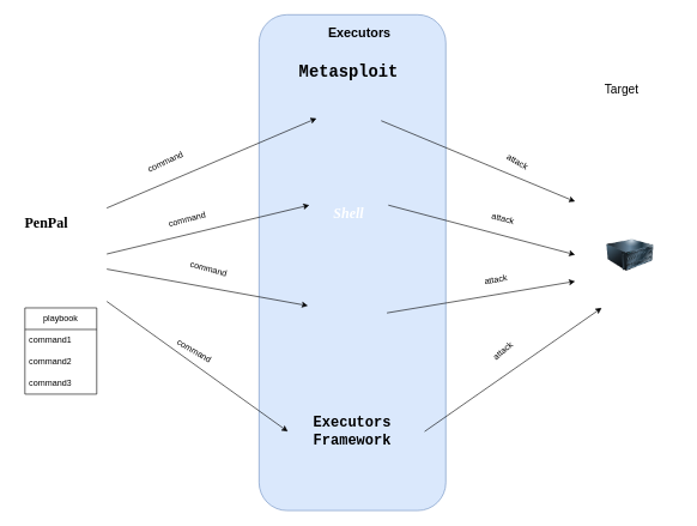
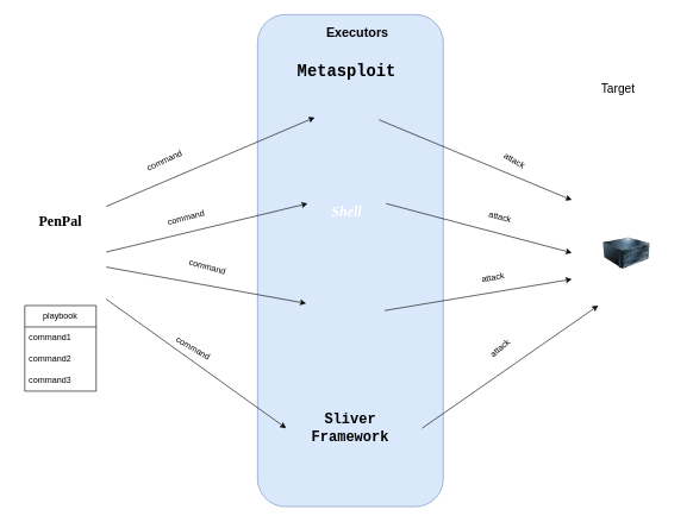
  <mxCell id="0" />
  <mxCell id="1" parent="0" />
  <mxCell id="2" value="" style="rounded=1;whiteSpace=wrap;html=1;fillColor=#dae8fc;strokeColor=#6c8ebf;" parent="1" vertex="1"><mxGeometry x="360" y="20" width="260" height="690" as="geometry" /></mxCell>
  <mxCell id="3" style="rounded=0;orthogonalLoop=1;jettySize=auto;html=1;exitX=1;exitY=0.5;exitDx=0;exitDy=0;entryX=0;entryY=0.5;entryDx=0;entryDy=0;" parent="1" source="4" target="16" edge="1"><mxGeometry relative="1" as="geometry" /></mxCell>
  <mxCell id="4" value="" style="shape=image;html=1;verticalAlign=top;verticalLabelPosition=bottom;labelBackgroundColor=#ffffff;imageAspect=0;aspect=fixed;image=https://cdn2.iconfinder.com/data/icons/atrous/512/command_line_prompt_shell-128.png" parent="1" vertex="1"><mxGeometry x="430" y="230" width="110" height="110" as="geometry" /></mxCell>
  <mxCell id="5" style="rounded=0;orthogonalLoop=1;jettySize=auto;html=1;exitX=1;exitY=0;exitDx=0;exitDy=0;" parent="1" source="7" edge="1"><mxGeometry relative="1" as="geometry"><mxPoint x="440" y="164.228" as="targetPoint" /></mxGeometry></mxCell>
  <mxCell id="6" style="rounded=0;orthogonalLoop=1;jettySize=auto;html=1;exitX=1;exitY=0.5;exitDx=0;exitDy=0;entryX=0;entryY=0.5;entryDx=0;entryDy=0;" parent="1" source="7" target="4" edge="1"><mxGeometry relative="1" as="geometry" /></mxCell>
  <mxCell id="7" value="" style="shape=image;html=1;verticalAlign=top;verticalLabelPosition=bottom;labelBackgroundColor=#ffffff;imageAspect=0;aspect=fixed;image=https://cdn0.iconfinder.com/data/icons/kameleon-free-pack-rounded/110/Hacker-128.png" parent="1" vertex="1"><mxGeometry x="20" y="289" width="128" height="128" as="geometry" /></mxCell>
  <mxCell id="8" style="rounded=0;orthogonalLoop=1;jettySize=auto;html=1;exitX=1;exitY=0.25;exitDx=0;exitDy=0;" parent="1" source="10" target="14" edge="1"><mxGeometry relative="1" as="geometry" /></mxCell>
  <mxCell id="9" style="rounded=0;orthogonalLoop=1;jettySize=auto;html=1;exitX=1;exitY=1;exitDx=0;exitDy=0;entryX=0;entryY=0.5;entryDx=0;entryDy=0;" parent="1" source="10" edge="1"><mxGeometry relative="1" as="geometry"><mxPoint x="400" y="600" as="targetPoint" /></mxGeometry></mxCell>
  <mxCell id="10" value="" style="shape=image;html=1;verticalAlign=top;verticalLabelPosition=bottom;labelBackgroundColor=#ffffff;imageAspect=0;aspect=fixed;image=https://cdn2.iconfinder.com/data/icons/valentine-day-16/512/706_pen_love_heart_wedding_valentine_valentines_day_love-128.png" parent="1" vertex="1"><mxGeometry x="88" y="359" width="60" height="60" as="geometry" /></mxCell>
  <mxCell id="11" style="rounded=0;orthogonalLoop=1;jettySize=auto;html=1;exitX=1;exitY=0.75;exitDx=0;exitDy=0;entryX=0;entryY=0;entryDx=0;entryDy=0;" parent="1" target="16" edge="1"><mxGeometry relative="1" as="geometry"><mxPoint x="530" y="167.5" as="sourcePoint" /></mxGeometry></mxCell>
  <mxCell id="12" value="&lt;font style=&quot;font-size: 20px;&quot; face=&quot;Times New Roman&quot; color=&quot;#ffffff&quot;&gt;&lt;b style=&quot;font-size: 20px;&quot;&gt;Shell&lt;/b&gt;&lt;/font&gt;" style="text;html=1;align=center;verticalAlign=middle;whiteSpace=wrap;rounded=0;fontSize=20;fontStyle=2" parent="1" vertex="1"><mxGeometry x="455" y="280" width="60" height="30" as="geometry" /></mxCell>
  <mxCell id="13" style="rounded=0;orthogonalLoop=1;jettySize=auto;html=1;exitX=1;exitY=0.5;exitDx=0;exitDy=0;entryX=0;entryY=0.75;entryDx=0;entryDy=0;" parent="1" source="14" target="16" edge="1"><mxGeometry relative="1" as="geometry" /></mxCell>
  <mxCell id="14" value="" style="shape=image;html=1;verticalAlign=top;verticalLabelPosition=bottom;labelBackgroundColor=#ffffff;imageAspect=0;aspect=fixed;image=https://cdn4.iconfinder.com/data/icons/humility-icons-MERGE/48x48/apps/gnome-remote-shell.png" parent="1" vertex="1"><mxGeometry x="428" y="380" width="110" height="110" as="geometry" /></mxCell>
  <mxCell id="15" style="rounded=0;orthogonalLoop=1;jettySize=auto;html=1;exitX=1;exitY=0.5;exitDx=0;exitDy=0;entryX=0.25;entryY=1;entryDx=0;entryDy=0;" parent="1" target="16" edge="1"><mxGeometry relative="1" as="geometry"><mxPoint x="590.48" y="600" as="sourcePoint" /></mxGeometry></mxCell>
  <mxCell id="16" value="" style="shape=image;html=1;verticalAlign=top;verticalLabelPosition=bottom;labelBackgroundColor=#ffffff;imageAspect=0;aspect=fixed;image=https://cdn4.iconfinder.com/data/icons/essentials-71/24/048_-_Target-128.png" parent="1" vertex="1"><mxGeometry x="800" y="280" width="148" height="148" as="geometry" /></mxCell>
  <mxCell id="17" value="" style="image;html=1;image=img/lib/clip_art/computers/Server_128x128.png" parent="1" vertex="1"><mxGeometry x="844" y="319.5" width="66" height="70.5" as="geometry" /></mxCell>
- <mxCell id="18" value="&lt;font size=&quot;1&quot; face=&quot;Garamond&quot;&gt;&lt;b style=&quot;font-size: 20px;&quot;&gt;PenPal&lt;/b&gt;&lt;/font&gt;" style="text;strokeColor=none;align=center;fillColor=none;html=1;verticalAlign=middle;whiteSpace=wrap;rounded=0;" parent="1" vertex="1"><mxGeometry x="41" y="299" width="46" height="20" as="geometry" /></mxCell>
+ <mxCell id="18" value="&lt;font size=&quot;1&quot; face=&quot;Garamond&quot;&gt;&lt;b style=&quot;font-size: 20px;&quot;&gt;PenPal&lt;/b&gt;&lt;/font&gt;" style="text;strokeColor=none;align=center;fillColor=none;html=1;verticalAlign=middle;whiteSpace=wrap;rounded=0;" parent="1" vertex="1"><mxGeometry x="61" y="299" width="46" height="20" as="geometry" /></mxCell>
  <mxCell id="19" value="&lt;font style=&quot;font-size: 17px;&quot;&gt;Target&lt;/font&gt;" style="text;strokeColor=none;align=center;fillColor=none;html=1;verticalAlign=middle;whiteSpace=wrap;rounded=0;" parent="1" vertex="1"><mxGeometry x="835" y="110" width="60" height="30" as="geometry" /></mxCell>
  <mxCell id="20" value="playbook" style="swimlane;fontStyle=0;childLayout=stackLayout;horizontal=1;startSize=30;horizontalStack=0;resizeParent=1;resizeParentMax=0;resizeLast=0;collapsible=1;marginBottom=0;whiteSpace=wrap;html=1;" parent="1" vertex="1"><mxGeometry x="34" y="428" width="100" height="120" as="geometry" /></mxCell>
  <mxCell id="21" value="command1" style="text;strokeColor=none;fillColor=none;align=left;verticalAlign=middle;spacingLeft=4;spacingRight=4;overflow=hidden;points=[[0,0.5],[1,0.5]];portConstraint=eastwest;rotatable=0;whiteSpace=wrap;html=1;" parent="20" vertex="1"><mxGeometry y="30" width="100" height="30" as="geometry" /></mxCell>
  <mxCell id="22" value="command2" style="text;strokeColor=none;fillColor=none;align=left;verticalAlign=middle;spacingLeft=4;spacingRight=4;overflow=hidden;points=[[0,0.5],[1,0.5]];portConstraint=eastwest;rotatable=0;whiteSpace=wrap;html=1;" parent="20" vertex="1"><mxGeometry y="60" width="100" height="30" as="geometry" /></mxCell>
  <mxCell id="23" value="command3" style="text;strokeColor=none;fillColor=none;align=left;verticalAlign=middle;spacingLeft=4;spacingRight=4;overflow=hidden;points=[[0,0.5],[1,0.5]];portConstraint=eastwest;rotatable=0;whiteSpace=wrap;html=1;" parent="20" vertex="1"><mxGeometry y="90" width="100" height="30" as="geometry" /></mxCell>
  <mxCell id="24" value="&lt;font style=&quot;font-size: 18px;&quot;&gt;&lt;b&gt;Executors&lt;/b&gt;&lt;/font&gt;" style="text;strokeColor=none;align=center;fillColor=none;html=1;verticalAlign=middle;whiteSpace=wrap;rounded=0;" parent="1" vertex="1"><mxGeometry x="470" y="30" width="60" height="30" as="geometry" /></mxCell>
  <mxCell id="25" value="command" style="text;strokeColor=none;align=center;fillColor=none;html=1;verticalAlign=middle;whiteSpace=wrap;rounded=0;rotation=-25;" parent="1" vertex="1"><mxGeometry x="190" y="210" width="80" height="30" as="geometry" /></mxCell>
  <mxCell id="26" value="command" style="text;strokeColor=none;align=center;fillColor=none;html=1;verticalAlign=middle;whiteSpace=wrap;rounded=0;rotation=-15;" parent="1" vertex="1"><mxGeometry x="220" y="289.5" width="80" height="30" as="geometry" /></mxCell>
  <mxCell id="27" value="command" style="text;strokeColor=none;align=center;fillColor=none;html=1;verticalAlign=middle;whiteSpace=wrap;rounded=0;rotation=15;" parent="1" vertex="1"><mxGeometry x="250" y="359" width="80" height="30" as="geometry" /></mxCell>
  <mxCell id="28" value="command" style="text;strokeColor=none;align=center;fillColor=none;html=1;verticalAlign=middle;whiteSpace=wrap;rounded=0;rotation=30;" parent="1" vertex="1"><mxGeometry x="230" y="473" width="80" height="30" as="geometry" /></mxCell>
  <mxCell id="29" value="attack" style="text;strokeColor=none;align=center;fillColor=none;html=1;verticalAlign=middle;whiteSpace=wrap;rounded=0;rotation=30;" parent="1" vertex="1"><mxGeometry x="680" y="210" width="80" height="30" as="geometry" /></mxCell>
  <mxCell id="30" value="attack" style="text;strokeColor=none;align=center;fillColor=none;html=1;verticalAlign=middle;whiteSpace=wrap;rounded=0;rotation=15;" parent="1" vertex="1"><mxGeometry x="660" y="289" width="80" height="30" as="geometry" /></mxCell>
  <mxCell id="31" value="attack" style="text;strokeColor=none;align=center;fillColor=none;html=1;verticalAlign=middle;whiteSpace=wrap;rounded=0;rotation=-10;" parent="1" vertex="1"><mxGeometry x="650" y="374" width="80" height="30" as="geometry" /></mxCell>
  <mxCell id="32" value="attack" style="text;strokeColor=none;align=center;fillColor=none;html=1;verticalAlign=middle;whiteSpace=wrap;rounded=0;rotation=-40;" parent="1" vertex="1"><mxGeometry x="660" y="473" width="80" height="30" as="geometry" /></mxCell>
  <mxCell id="33" value="Metasploit" style="text;html=1;strokeColor=none;fillColor=none;align=center;verticalAlign=middle;whiteSpace=wrap;rounded=0;fontStyle=1;fontSize=23;fontFamily=Courier New;" vertex="1" parent="1"><mxGeometry x="455" y="85" width="60" height="30" as="geometry" /></mxCell>
- <mxCell id="34" value="&lt;div style=&quot;font-size: 20px;&quot;&gt;&lt;font style=&quot;font-size: 20px;&quot;&gt;&lt;span style=&quot;font-size: 20px;&quot;&gt;Executors&lt;/span&gt;&lt;/font&gt;&lt;/div&gt;&lt;div style=&quot;font-size: 20px;&quot;&gt;&lt;font style=&quot;font-size: 20px;&quot;&gt;&lt;span style=&quot;font-size: 20px;&quot;&gt;Framework&lt;/span&gt;&lt;/font&gt;&lt;br style=&quot;font-size: 20px;&quot;&gt;&lt;/div&gt;" style="text;html=1;strokeColor=none;fillColor=none;align=center;verticalAlign=middle;whiteSpace=wrap;rounded=0;fontFamily=Courier New;fontSize=20;fontStyle=1" vertex="1" parent="1"><mxGeometry x="410" y="570" width="160" height="60" as="geometry" /></mxCell>
+ <mxCell id="34" value="&lt;div style=&quot;font-size: 20px;&quot;&gt;&lt;font style=&quot;font-size: 20px;&quot;&gt;&lt;span style=&quot;font-size: 20px;&quot;&gt;Sliver&lt;/span&gt;&lt;/font&gt;&lt;/div&gt;&lt;div style=&quot;font-size: 20px;&quot;&gt;&lt;font style=&quot;font-size: 20px;&quot;&gt;&lt;span style=&quot;font-size: 20px;&quot;&gt;Framework&lt;/span&gt;&lt;/font&gt;&lt;br style=&quot;font-size: 20px;&quot;&gt;&lt;/div&gt;" style="text;html=1;strokeColor=none;fillColor=none;align=center;verticalAlign=middle;whiteSpace=wrap;rounded=0;fontFamily=Courier New;fontSize=20;fontStyle=1" vertex="1" parent="1"><mxGeometry x="410" y="570" width="160" height="60" as="geometry" /></mxCell>
